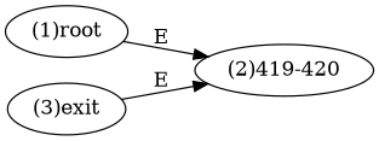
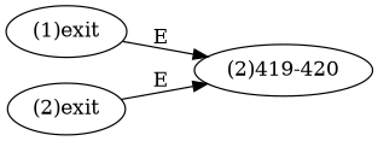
  digraph {
    rankdir=LR
-   n1 [label="(1)root"]
+   n1 [label="(1)exit"]
    n2 [label="(2)419-420"]
-   n3 [label="(3)exit"]
+   n3 [label="(2)exit"]
    n1 -> n2 [label=E]
    n3 -> n2 [label=E]
  }
